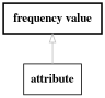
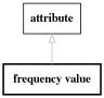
  digraph {
    fontsize=32
    penwidth=5
    node [color=black fontname="times bold" shape=rectangle]
    n1 [label=" frequency value " style=bold]
    attribute
-   n1 -> attribute [arrowtail=onormal color=gray dir=back fontcolor=darkgray]
+   attribute -> n1 [arrowtail=onormal color=gray dir=back fontcolor=darkgray]
  }
